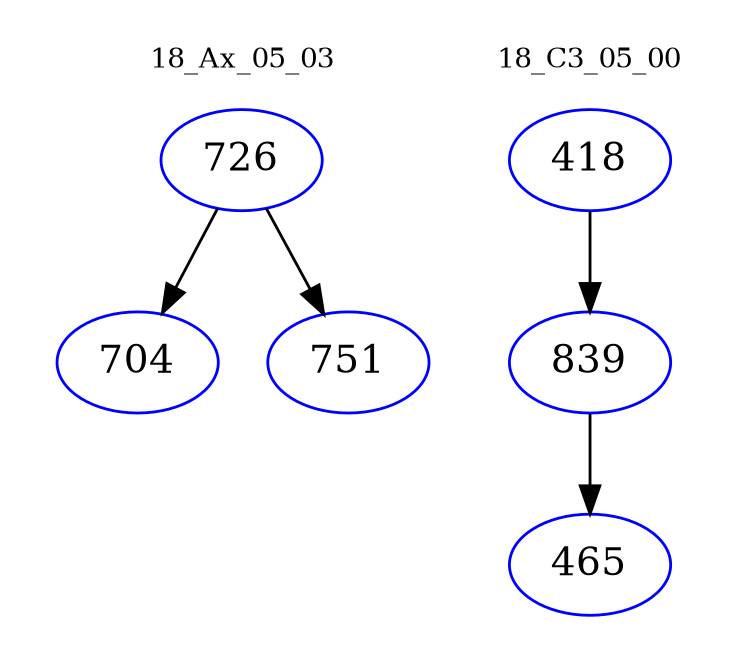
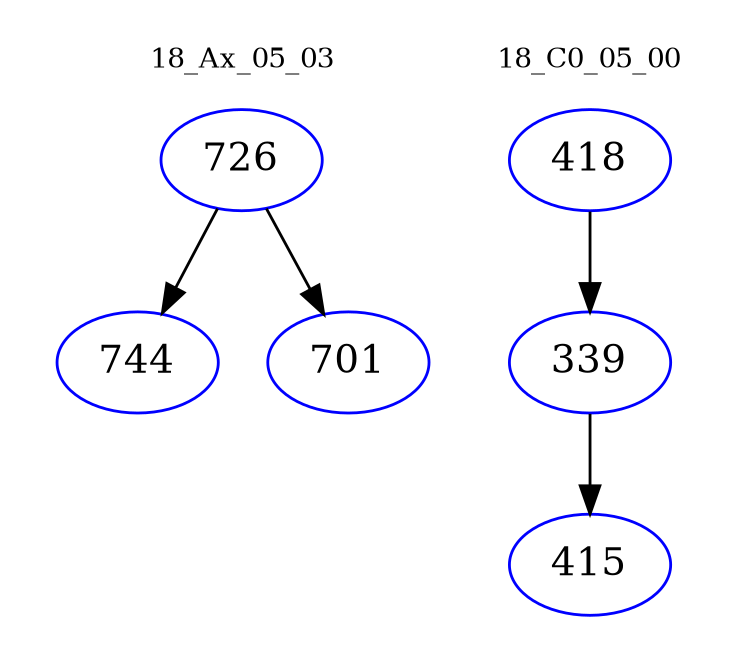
  digraph {
    node [color=blue]
    edge [color=black]
    n1 [label=726]
-   n2 [label=704]
-   n3 [label=751]
+   n2 [label=744]
+   n3 [label=701]
    n4 [label=418]
-   n5 [label=465]
-   n6 [label=839]
+   n5 [label=415]
+   n6 [label=339]
    subgraph cluster_1 {
      color=white
      fontsize=10
      label="18_Ax_05_03"
      n1
      n2
      n3
    }
    subgraph cluster_2 {
      color=white
      fontsize=10
-     label="18_C3_05_00"
+     label="18_C0_05_00"
      n4
      n5
      n6
    }
    n1 -> n2
    n1 -> n3
    n4 -> n6
    n6 -> n5
  }
